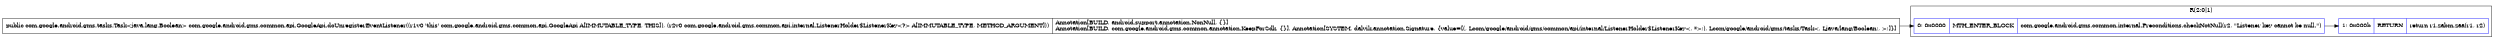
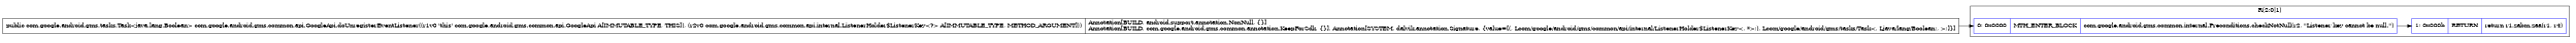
  digraph {
    rankdir=LR
    node [color=blue shape=record]
    n1 [label="{0\:\ 0x0000|MTH_ENTER_BLOCK\l|com.google.android.gms.common.internal.Preconditions.checkNotNull(r2, \"Listener key cannot be null.\")\l}"]
-   n2 [label="{1\:\ 0x000b|RETURN\l|return r1.zabm.zaa(r1, r2)\l}"]
+   n2 [label="{1\:\ 0x000b|RETURN\l|return r1.zabm.zaa(r1, r4)\l}"]
    n3 [label="{public com.google.android.gms.tasks.Task\<java.lang.Boolean\> com.google.android.gms.common.api.GoogleApi.doUnregisterEventListener((r1v0 'this' com.google.android.gms.common.api.GoogleApi A[IMMUTABLE_TYPE, THIS]), (r2v0 com.google.android.gms.common.api.internal.ListenerHolder$ListenerKey\<?\> A[IMMUTABLE_TYPE, METHOD_ARGUMENT]))  | Annotation[BUILD, android.support.annotation.NonNull, \{\}]\lAnnotation[BUILD, com.google.android.gms.common.annotation.KeepForSdk, \{\}], Annotation[SYSTEM, dalvik.annotation.Signature, \{value=[(, Lcom\/google\/android\/gms\/common\/api\/internal\/ListenerHolder$ListenerKey\<, *\>;), Lcom\/google\/android\/gms\/tasks\/Task\<, Ljava\/lang\/Boolean;, \>;]\}]\l}" color=""]
    subgraph cluster_1 {
      label="R(2:0|1)"
      n1
      n2
    }
    n1 -> n2
    n3 -> n1
  }
